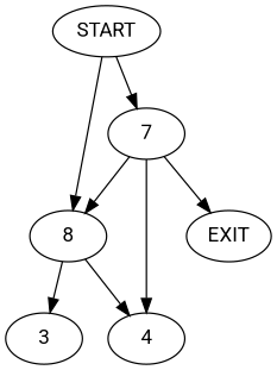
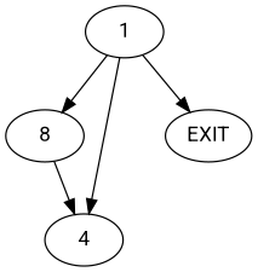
  digraph {
    fontname=Roboto
    node [fontname=Roboto]
    edge [fontname=Roboto]
-   n1 [label=START]
-   1 [label=7]
+   1
    n3 [label=8]
    4
    n5 [label=EXIT]
-   3
-   n1 -> 1
-   n1 -> n3
    1 -> n3
    1 -> 4
    1 -> n5
    n3 -> 4
-   n3 -> 3
  }
